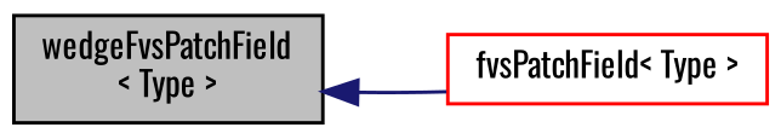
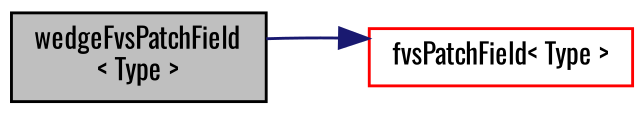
  digraph {
    rankdir=LR
    fontname=Oswald
    node [fontname=Oswald fontsize=10 shape=record]
    n1 [color=black fillcolor=grey75 fontcolor=black height=0.2 label="wedgeFvsPatchField\l\< Type \>" style=filled width=0.4]
    n2 [color=red height=0.2 label="fvsPatchField\< Type \>" width=0.4]
-   n1 -> n2 [color=midnightblue dir=back fontname=Oswald fontsize=10 labelfontname=FreeSans labelfontsize=10 style=solid]
+   n2 -> n1 [color=midnightblue dir=back fontname=Oswald fontsize=10 labelfontname=FreeSans labelfontsize=10 style=solid]
  }
